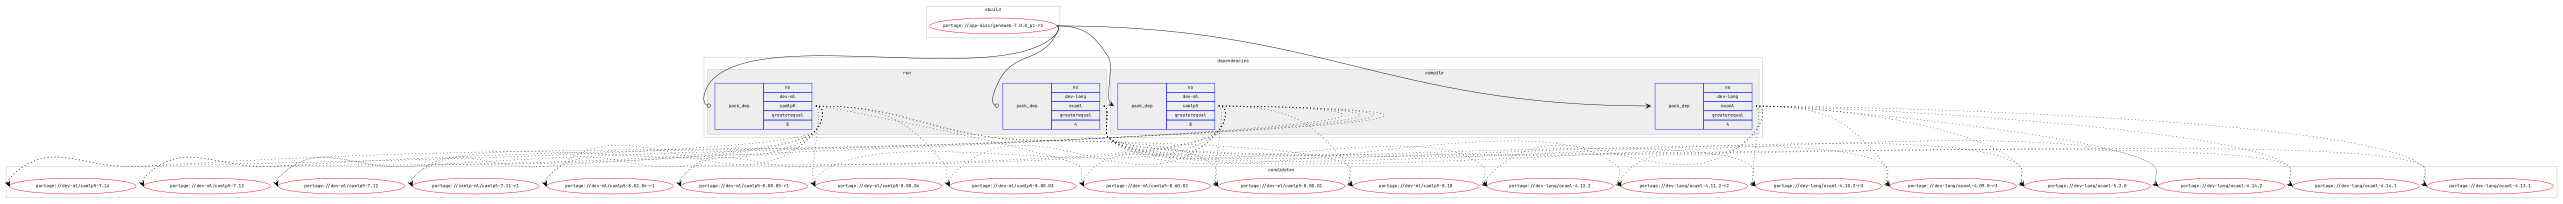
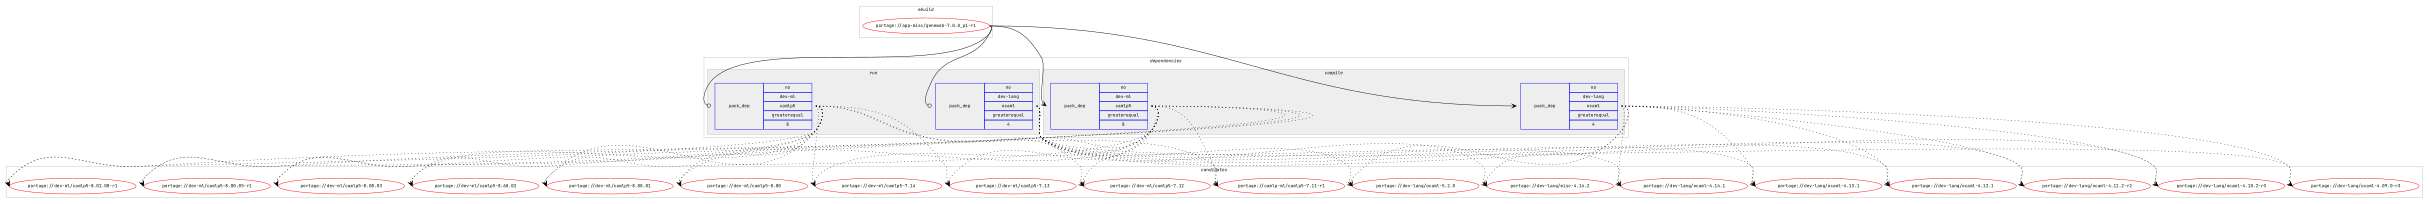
  digraph {
    compound=true
    concentrate=true
    fontname="JetBrains Mono"
    fontsize=10
    newrank=true
    rankdir=TB
    ranksep=1.5
    node [color=red fontname="JetBrains Mono" fontsize=10]
    edge [arrowhead=vee fontname="JetBrains Mono" headport=w style=dotted tailport=e weight=100]
    n1 [label="portage://app-misc/geneweb-7.0.0_p1-r1" width=4]
    n2 [color=blue label=<<TABLE BORDER="0" CELLBORDER="1" CELLSPACING="0" CELLPADDING="4" WIDTH="220"><TR><TD ROWSPAN="6" CELLPADDING="30">pack_dep</TD></TR><TR><TD WIDTH="110">no</TD></TR><TR><TD>dev-lang</TD></TR><TR><TD>ocaml</TD></TR><TR><TD>greaterequal</TD></TR><TR><TD>4</TD></TR></TABLE>> shape=none]
    n3 [color=blue label=<<TABLE BORDER="0" CELLBORDER="1" CELLSPACING="0" CELLPADDING="4" WIDTH="220"><TR><TD ROWSPAN="6" CELLPADDING="30">pack_dep</TD></TR><TR><TD WIDTH="110">no</TD></TR><TR><TD>dev-ml</TD></TR><TR><TD>camlp5</TD></TR><TR><TD>greaterequal</TD></TR><TR><TD>8</TD></TR></TABLE>> shape=none]
    n4 [color=blue label=<<TABLE BORDER="0" CELLBORDER="1" CELLSPACING="0" CELLPADDING="4" WIDTH="220"><TR><TD ROWSPAN="6" CELLPADDING="30">pack_dep</TD></TR><TR><TD WIDTH="110">no</TD></TR><TR><TD>dev-lang</TD></TR><TR><TD>ocaml</TD></TR><TR><TD>greaterequal</TD></TR><TR><TD>4</TD></TR></TABLE>> shape=none]
    n5 [color=blue label=<<TABLE BORDER="0" CELLBORDER="1" CELLSPACING="0" CELLPADDING="4" WIDTH="220"><TR><TD ROWSPAN="6" CELLPADDING="30">pack_dep</TD></TR><TR><TD WIDTH="110">no</TD></TR><TR><TD>dev-ml</TD></TR><TR><TD>camlp5</TD></TR><TR><TD>greaterequal</TD></TR><TR><TD>8</TD></TR></TABLE>> shape=none]
    n6 [label="portage://dev-lang/ocaml-4.09.0-r3" width=4]
    n7 [label="portage://dev-lang/ocaml-4.10.2-r3" width=4]
    n8 [label="portage://dev-lang/ocaml-4.11.2-r2" width=4]
-   n9 [label="portage://dev-lang/ocaml-4.12.2" width=4]
+   n9 [label="portage://dev-lang/ocaml-4.12.1" width=4]
    n10 [label="portage://dev-lang/ocaml-4.13.1" width=4]
    n11 [label="portage://dev-lang/ocaml-4.14.1" width=4]
-   n12 [label="portage://dev-lang/ocaml-4.14.2" width=4]
+   n12 [label="portage://dev-lang/misc-4.14.2" width=4]
    n13 [label="portage://dev-lang/ocaml-5.2.0" width=4]
    n14 [label="portage://camlp-ml/camlp5-7.11-r1" width=4]
    n15 [label="portage://dev-ml/camlp5-7.12" width=4]
    n16 [label="portage://dev-ml/camlp5-7.13" width=4]
    n17 [label="portage://dev-ml/camlp5-7.14" width=4]
-   n18 [label="portage://dev-ml/camlp5-8.10" width=4]
+   n18 [label="portage://dev-ml/camlp5-8.00" width=4]
    n19 [label="portage://dev-ml/camlp5-8.00.01" width=4]
    n20 [label="portage://dev-ml/camlp5-8.60.02" width=4]
    n21 [label="portage://dev-ml/camlp5-8.00.03" width=4]
-   n22 [label="portage://dev-ml/camlp5-8.00.04" width=4]
    n23 [label="portage://dev-ml/camlp5-8.00.05-r1" width=4]
-   n24 [label="portage://dev-ml/camlp5-8.02.04-r1" width=4]
+   n24 [label="portage://dev-ml/camlp5-8.02.00-r1" width=4]
    subgraph cluster_1 {
      color=gray
      label=<<i>ebuild</i>>
      rank=same
      n1
    }
    subgraph cluster_2 {
      color=gray
      label=<<i>dependencies</i>>
      subgraph cluster_3 {
        color=gray
        fillcolor="#eeeeee"
        label=<<i>compile</i>>
        style=filled
        subgraph sub_4 {
          color=gray
          fillcolor="#eeeeee"
          label=<<i>compile</i>>
          style=filled
          n2
        }
        subgraph sub_5 {
          color=gray
          fillcolor="#eeeeee"
          label=<<i>compile</i>>
          style=filled
          n3
        }
      }
      subgraph cluster_6 {
        color=gray
        fillcolor="#eeeeee"
        label=<<i>compile and run</i>>
        style=filled
      }
      subgraph cluster_7 {
        color=gray
        fillcolor="#eeeeee"
        label=<<i>run</i>>
        style=filled
        subgraph sub_8 {
          color=gray
          fillcolor="#eeeeee"
          label=<<i>run</i>>
          style=filled
          n4
        }
        subgraph sub_9 {
          color=gray
          fillcolor="#eeeeee"
          label=<<i>run</i>>
          style=filled
          n5
        }
      }
    }
    subgraph cluster_10 {
      color=gray
      label=<<i>candidates</i>>
      rank=same
      subgraph sub_11 {
        color=black
        label=<<i>candidates</i>>
        nodesep=1
        rank=same
        n6
        n7
        n8
        n9
        n10
        n11
        n12
        n13
      }
      subgraph sub_12 {
        color=black
        label=<<i>candidates</i>>
        nodesep=1
        rank=same
        n14
        n15
        n16
        n17
        n18
        n19
        n20
        n21
-       n22
        n23
        n24
      }
      subgraph sub_13 {
        color=black
        label=<<i>candidates</i>>
        nodesep=1
        rank=same
        n6
        n7
        n8
        n9
        n10
        n11
        n12
        n13
      }
      subgraph sub_14 {
        color=black
        label=<<i>candidates</i>>
        nodesep=1
        rank=same
        n14
        n15
        n16
        n17
        n18
        n19
        n20
        n21
-       n22
        n23
        n24
      }
    }
    n1 -> n2 [style=solid weight=20]
    n1 -> n3 [style=solid weight=20]
    n1 -> n4 [arrowhead=odot style=solid weight=20]
    n1 -> n5 [arrowhead=odot style=solid weight=20]
    n2 -> n6
    n2 -> n7
    n2 -> n8
    n2 -> n9
    n2 -> n10
    n2 -> n11
    n2 -> n12
    n2 -> n13
    n3 -> n14
    n3 -> n15
    n3 -> n16
    n3 -> n17
    n3 -> n18
    n3 -> n19
    n3 -> n20
    n3 -> n21
-   n3 -> n22
    n3 -> n23
    n3 -> n24
    n4 -> n6
    n4 -> n7
    n4 -> n8
    n4 -> n9
    n4 -> n10
    n4 -> n11
    n4 -> n12
    n4 -> n13
    n5 -> n14
    n5 -> n15
    n5 -> n16
    n5 -> n17
    n5 -> n18
    n5 -> n19
    n5 -> n20
    n5 -> n21
-   n5 -> n22
    n5 -> n23
    n5 -> n24
  }
